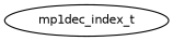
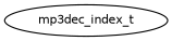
  digraph {
    rankdir=LR
-   n1 [color=black fillcolor=white fontname=Helvetica fontsize=10 height=0.2 label=mp1dec_index_t shape=ellipse style=filled width=0.4]
+   n1 [color=black fillcolor=white fontname=Helvetica fontsize=10 height=0.2 label=mp3dec_index_t shape=ellipse style=filled width=0.4]
  }
